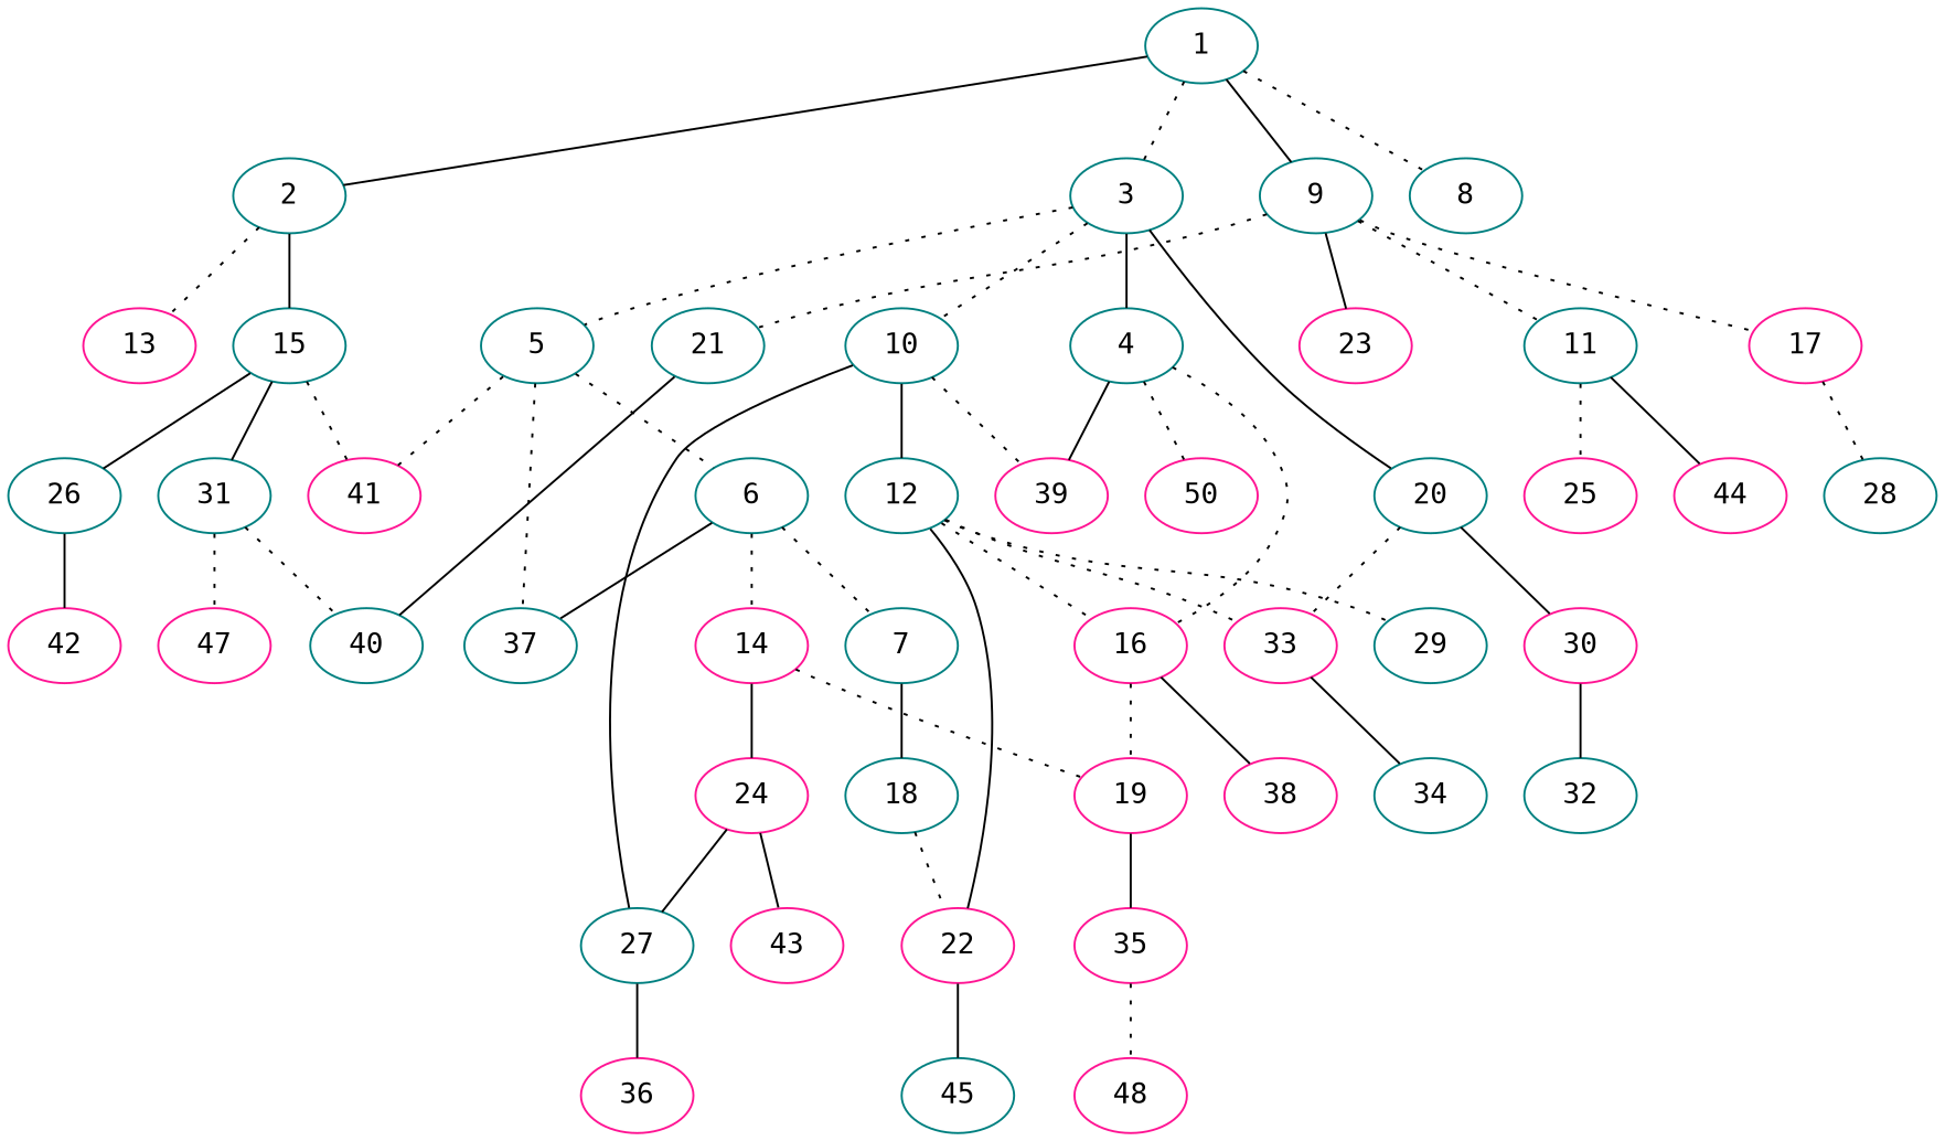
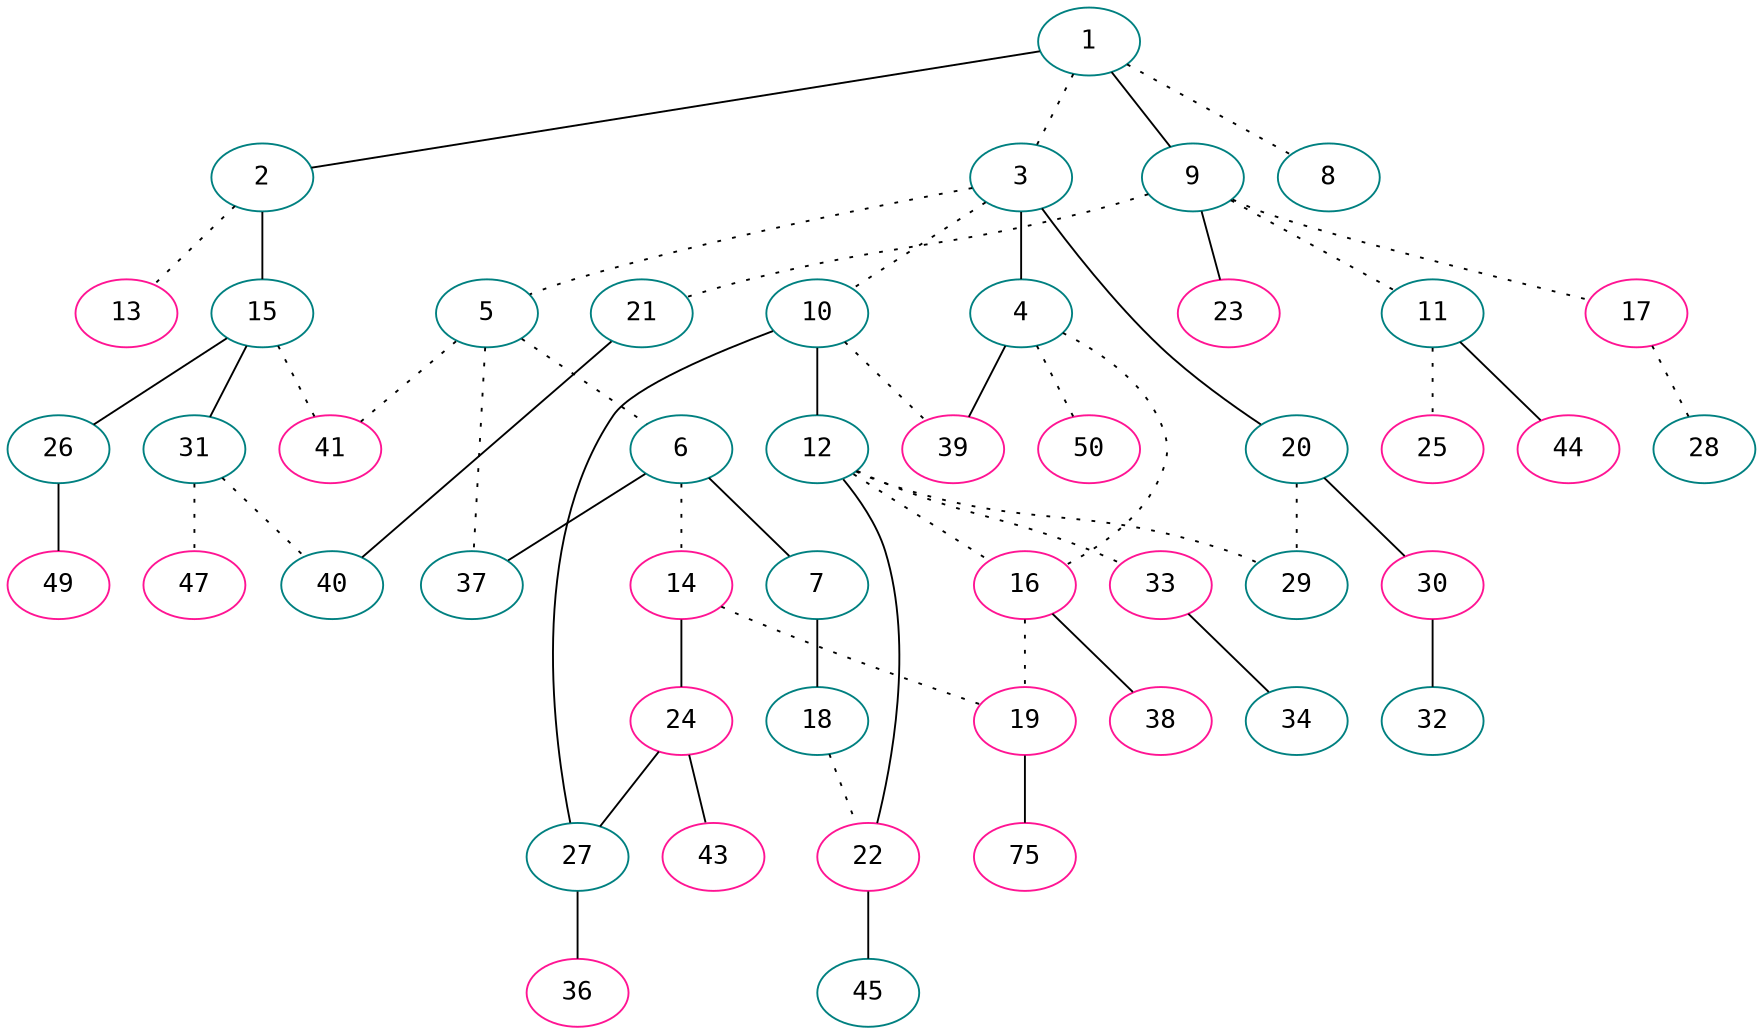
  graph {
    fontname="DejaVu Sans Mono"
    node [color=teal fontname="DejaVu Sans Mono"]
    edge [fontname="DejaVu Sans Mono" style=dotted]
    1
    2
    3
    8
    9
    13 [color=deeppink]
    15
    4
    5
    10
    20
    11
    17 [color=deeppink]
    21
    23 [color=deeppink]
    41 [color=deeppink]
    26
    31
    16 [color=deeppink]
    39 [color=deeppink]
    50 [color=deeppink]
    6
    37
    12
    27
    29
    30 [color=deeppink]
    25 [color=deeppink]
    44 [color=deeppink]
    28
    40
-   42 [color=deeppink]
+   42 [color=deeppink label=49]
    47 [color=deeppink]
    19 [color=deeppink]
    38 [color=deeppink]
    7
    14 [color=deeppink]
    22 [color=deeppink]
    33 [color=deeppink]
    36 [color=deeppink]
    32
-   35 [color=deeppink]
+   35 [color=deeppink label=75]
    18
    24 [color=deeppink]
    43 [color=deeppink]
    45
    34
-   48 [color=deeppink]
    1 -- 2 [style=solid]
    1 -- 3
    1 -- 8
    1 -- 9 [style=solid]
    2 -- 13
    2 -- 15 [style=solid]
    3 -- 4 [style=solid]
    3 -- 5
    3 -- 10
    3 -- 20 [style=solid]
    9 -- 11
    9 -- 17
    9 -- 21
    9 -- 23 [style=solid]
    15 -- 41
    15 -- 26 [style=solid]
    15 -- 31 [style=solid]
    4 -- 16
    4 -- 39 [style=solid]
    4 -- 50
    5 -- 41
    5 -- 6
    5 -- 37
    10 -- 39
    10 -- 12 [style=solid]
    10 -- 27 [style=solid]
-   20 -- 33
+   20 -- 29
    20 -- 30 [style=solid]
    11 -- 25
    11 -- 44 [style=solid]
    17 -- 28
    21 -- 40 [style=solid]
    26 -- 42 [style=solid]
    31 -- 40
    31 -- 47
    16 -- 19
    16 -- 38 [style=solid]
    6 -- 37 [style=solid]
-   6 -- 7
+   6 -- 7 [style=solid]
    6 -- 14
    12 -- 16
    12 -- 29
    12 -- 22 [style=solid]
    12 -- 33
    27 -- 36 [style=solid]
    30 -- 32 [style=solid]
    19 -- 35 [style=solid]
    7 -- 18 [style=solid]
    14 -- 19
    14 -- 24 [style=solid]
    22 -- 45 [style=solid]
    33 -- 34 [style=solid]
-   35 -- 48
    18 -- 22
    24 -- 27 [style=solid]
    24 -- 43 [style=solid]
  }
